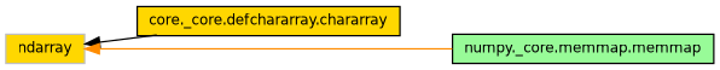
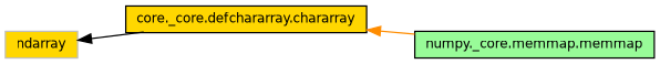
  digraph {
    rankdir=LR
    node [color=black fillcolor=gold fontname=Helvetica fontsize=10 shape=record style=filled]
    edge [dir=back fontname=Helvetica fontsize=10 labelfontname=Helvetica labelfontsize=10 style=solid]
    n1 [color=grey75 height=0.2 label=ndarray width=0.4]
    n2 [height=0.2 label="core._core.defchararray.chararray" width=0.4]
    n3 [fillcolor=palegreen height=0.2 label="numpy._core.memmap.memmap" width=0.4]
    n1 -> n2 [color=black]
-   n1 -> n3 [color=darkorange]
+   n2 -> n3 [color=darkorange]
  }
